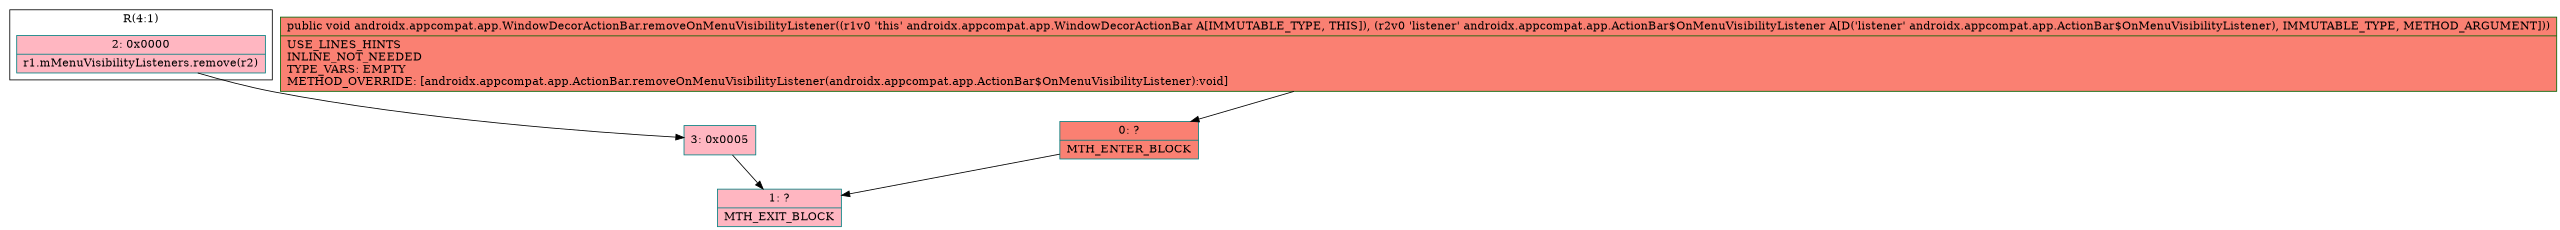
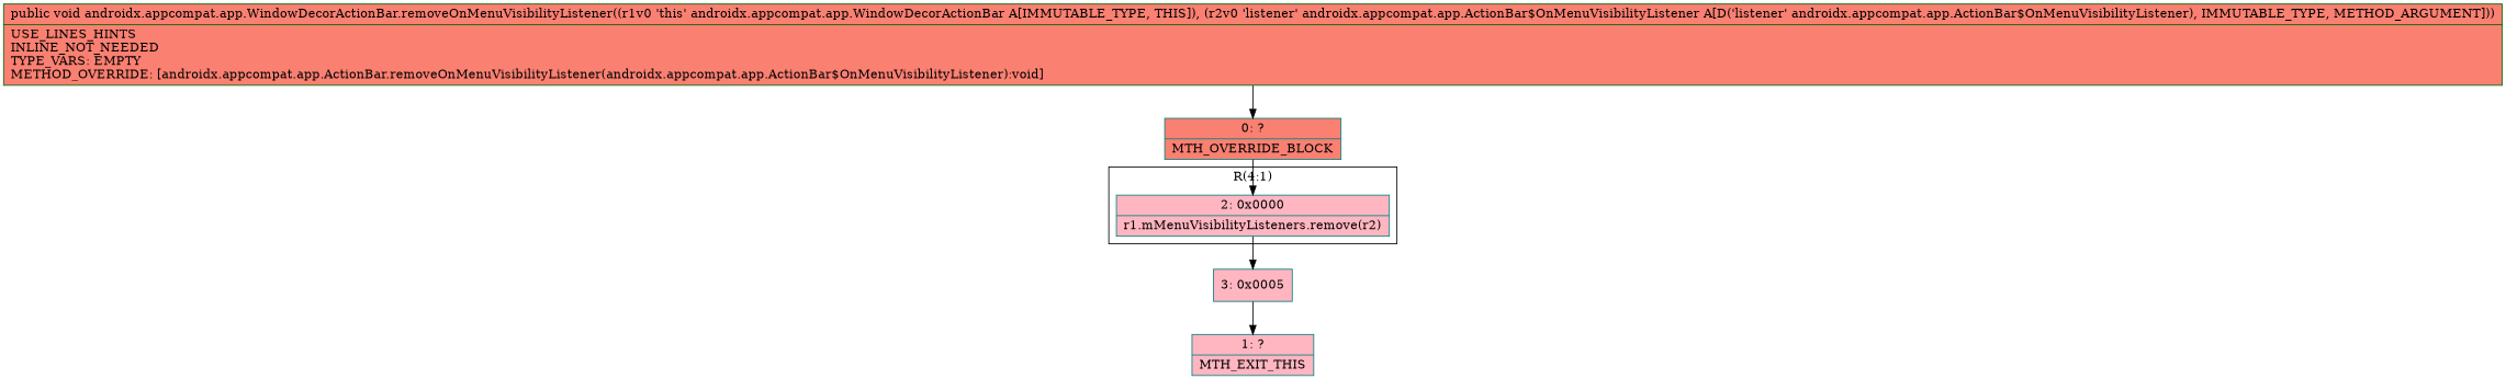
  digraph {
    node [color=teal fillcolor=lightpink shape=record style=filled]
    n1 [label="{2\:\ 0x0000|r1.mMenuVisibilityListeners.remove(r2)\l}"]
    n2 [label="{3\:\ 0x0005}"]
-   n3 [label="{1\:\ ?|MTH_EXIT_BLOCK\l}"]
-   n4 [fillcolor=salmon label="{0\:\ ?|MTH_ENTER_BLOCK\l}"]
+   n3 [label="{1\:\ ?|MTH_EXIT_THIS\l}"]
+   n4 [fillcolor=salmon label="{0\:\ ?|MTH_OVERRIDE_BLOCK\l}"]
    n5 [color=darkgreen fillcolor=salmon label="{public void androidx.appcompat.app.WindowDecorActionBar.removeOnMenuVisibilityListener((r1v0 'this' androidx.appcompat.app.WindowDecorActionBar A[IMMUTABLE_TYPE, THIS]), (r2v0 'listener' androidx.appcompat.app.ActionBar$OnMenuVisibilityListener A[D('listener' androidx.appcompat.app.ActionBar$OnMenuVisibilityListener), IMMUTABLE_TYPE, METHOD_ARGUMENT]))  | USE_LINES_HINTS\lINLINE_NOT_NEEDED\lTYPE_VARS: EMPTY\lMETHOD_OVERRIDE: [androidx.appcompat.app.ActionBar.removeOnMenuVisibilityListener(androidx.appcompat.app.ActionBar$OnMenuVisibilityListener):void]\l}"]
    subgraph cluster_1 {
      label="R(4:1)"
      n1
    }
    n1 -> n2
    n2 -> n3
-   n4 -> n3
+   n4 -> n1
    n5 -> n4
  }
